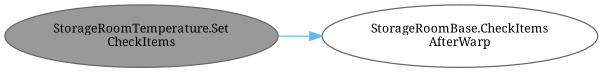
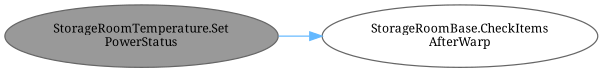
  digraph {
    rankdir=LR
    fontname="Noto Serif"
    node [fontname="Noto Serif" fontsize=10 margin=0.1 style=filled]
-   n1 [color=gray40 fillcolor=grey60 fontcolor=black height=0.2 label="StorageRoomTemperature.Set\lCheckItems" width=0.4]
+   n1 [color=gray40 fillcolor=grey60 fontcolor=black height=0.2 label="StorageRoomTemperature.Set\lPowerStatus" width=0.4]
    n2 [color=grey40 fillcolor=white height=0.2 label="StorageRoomBase.CheckItems\lAfterWarp" width=0.4]
    n1 -> n2 [color=steelblue1 fontname="Noto Serif" fontsize=10 labelfontname=Helvetica labelfontsize=10 style=solid]
  }
